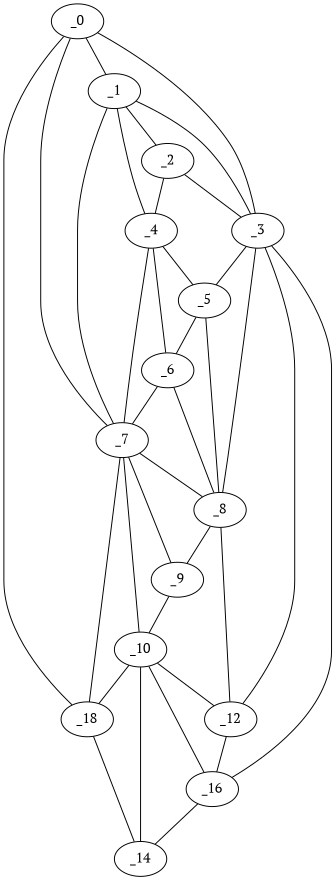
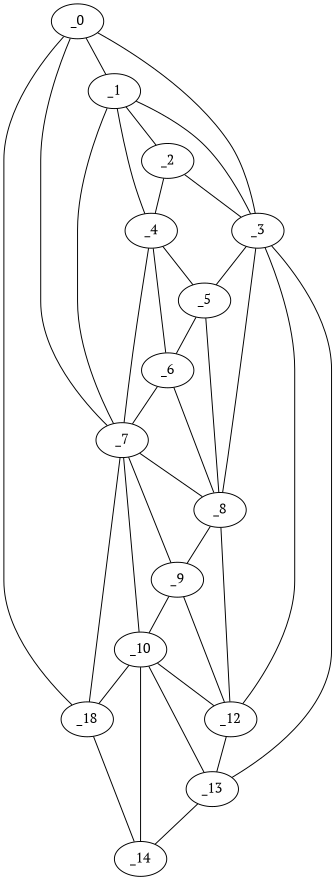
  graph {
    fontname="PT Serif"
    node [fontname="PT Serif" x=85 y=31]
    edge [fontname="PT Serif" valence=2]
    _0 [x=5 y=29]
    _1 [x=25 y=30]
    _3 [x=41 y=21]
    _7 [x=53 y=64]
    n5 [label=_18 y=105]
    _2 [x=34]
    _4 [x=44 y=37]
    _5 [x=47]
    _8 [x=63 y=47]
    _12 [x=90 y=63]
-   _13 [x=123 y=75 label=_16]
+   _13 [x=123 y=75]
    _9 [x=69 y=52]
    _10 [y=85]
    _14 [x=124 y=96]
    _6 [x=52 y=40]
    _0 -- _1
    _0 -- _3 [valence=1]
    _0 -- _7 [valence=1]
    _0 -- n5 [valence=1]
    _1 -- _3 [valence=1]
    _1 -- _7
    _1 -- _2
    _1 -- _4
    _3 -- _5
    _3 -- _8 [valence=1]
    _3 -- _12
    _3 -- _13 [valence=1]
    _7 -- n5
    _7 -- _8
    _7 -- _9
    _7 -- _10
    n5 -- _14 [valence=1]
    _2 -- _3
    _2 -- _4 [valence=1]
    _4 -- _7 [valence=1]
    _4 -- _5 [valence=1]
    _4 -- _6
    _5 -- _8 [valence=1]
    _5 -- _6
    _8 -- _12
    _8 -- _9
    _12 -- _13
    _13 -- _14 [valence=1]
+   _9 -- _12
    _9 -- _10
    _10 -- n5 [valence=1]
    _10 -- _12 [valence=1]
    _10 -- _13
    _10 -- _14
    _6 -- _7
    _6 -- _8
  }
